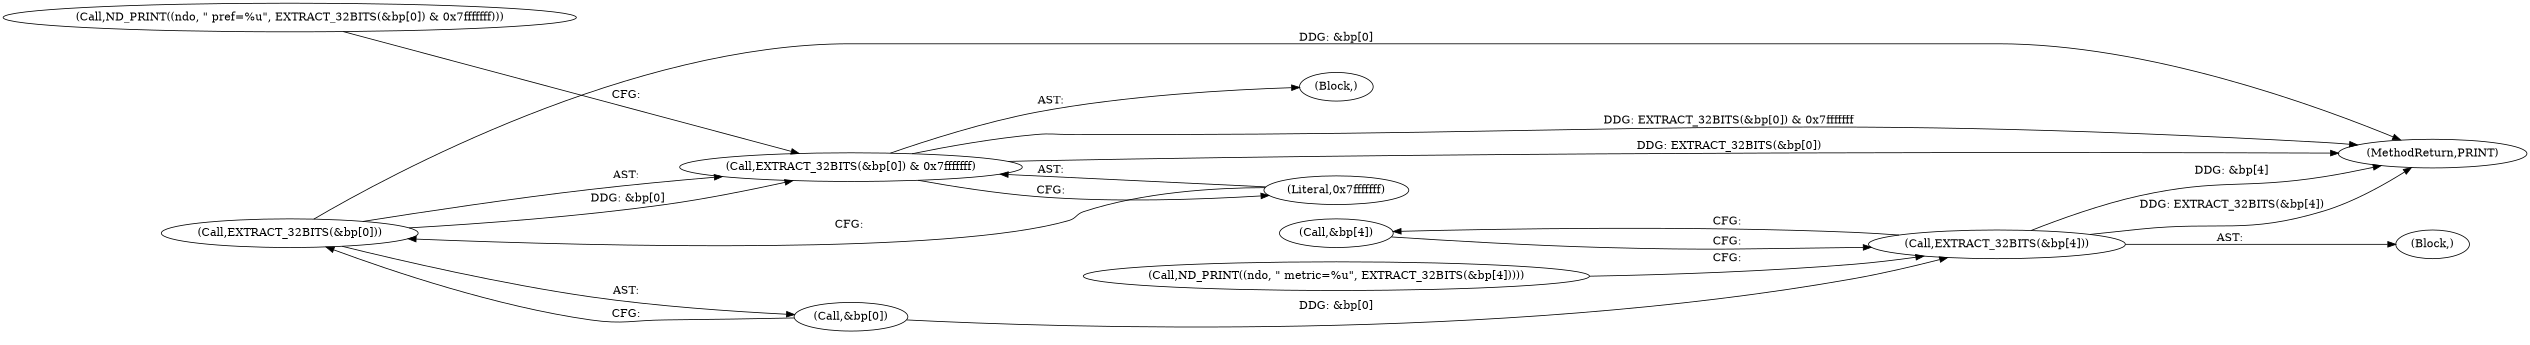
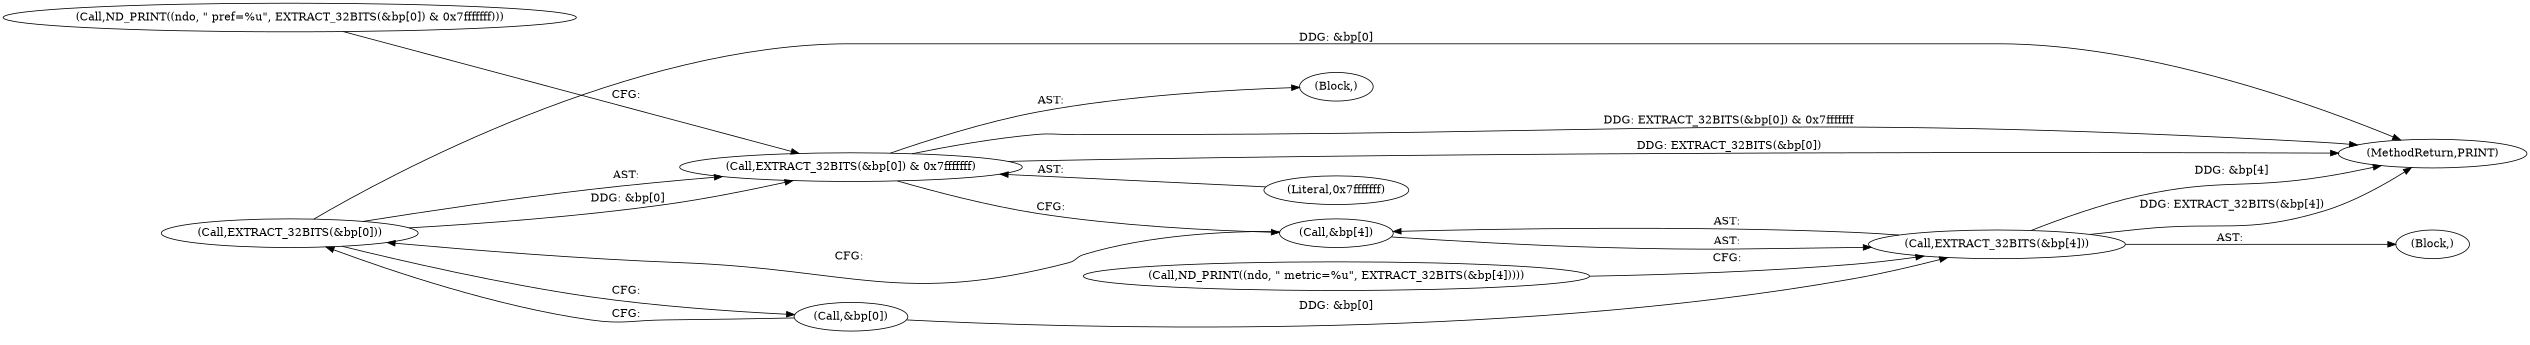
  digraph {
    rankdir=LR
    n1 [label="(Call,EXTRACT_32BITS(&bp[0]))"]
    n2 [label="(Call,EXTRACT_32BITS(&bp[0]) & 0x7fffffff)"]
    n3 [label="(MethodReturn,PRINT)"]
    n4 [label="(Call,&bp[0])"]
    n5 [label="(Literal,0x7fffffff)"]
    n6 [label="(Block,)"]
    n7 [label="(Call,EXTRACT_32BITS(&bp[4]))"]
    n8 [label="(Block,)"]
    n9 [label="(Call,&bp[4])"]
    n10 [label="(Call,ND_PRINT((ndo, \" pref=%u\", EXTRACT_32BITS(&bp[0]) & 0x7fffffff)))"]
    n11 [label="(Call,ND_PRINT((ndo, \" metric=%u\", EXTRACT_32BITS(&bp[4]))))"]
    n1 -> n2 [label="AST: "]
    n1 -> n2 [label="DDG: &bp[0]"]
    n1 -> n3 [label="DDG: &bp[0]"]
-   n1 -> n4 [label="AST: "]
+   n1 -> n4 [label="CFG: "]
    n2 -> n3 [label="DDG: EXTRACT_32BITS(&bp[0]) & 0x7fffffff"]
    n2 -> n3 [label="DDG: EXTRACT_32BITS(&bp[0])"]
-   n2 -> n5 [label="CFG: "]
+   n2 -> n9 [label="CFG: "]
    n2 -> n6 [label="AST: "]
    n4 -> n1 [label="CFG: "]
    n4 -> n7 [label="DDG: &bp[0]"]
-   n5 -> n1 [label="CFG: "]
+   n9 -> n1 [label="CFG: "]
    n5 -> n2 [label="AST: "]
    n7 -> n3 [label="DDG: &bp[4]"]
    n7 -> n3 [label="DDG: EXTRACT_32BITS(&bp[4])"]
    n7 -> n8 [label="AST: "]
-   n7 -> n9 [label="CFG: "]
-   n9 -> n7 [label="CFG: "]
+   n7 -> n9 [label="AST: "]
+   n9 -> n7 [label="AST: "]
    n10 -> n2 [label="CFG: "]
    n11 -> n7 [label="CFG: "]
  }
